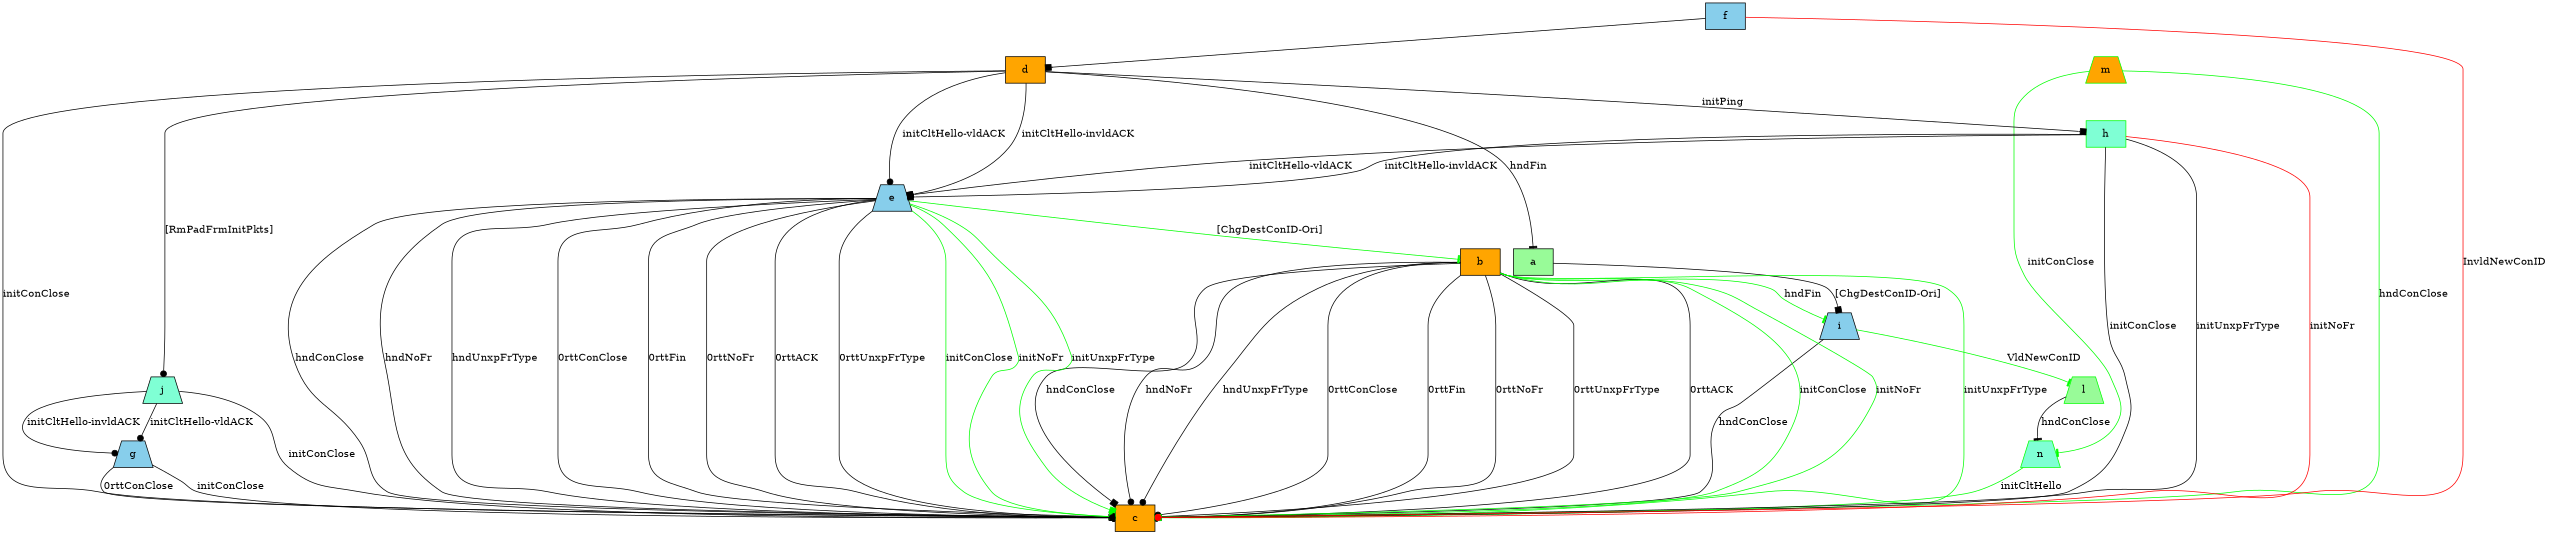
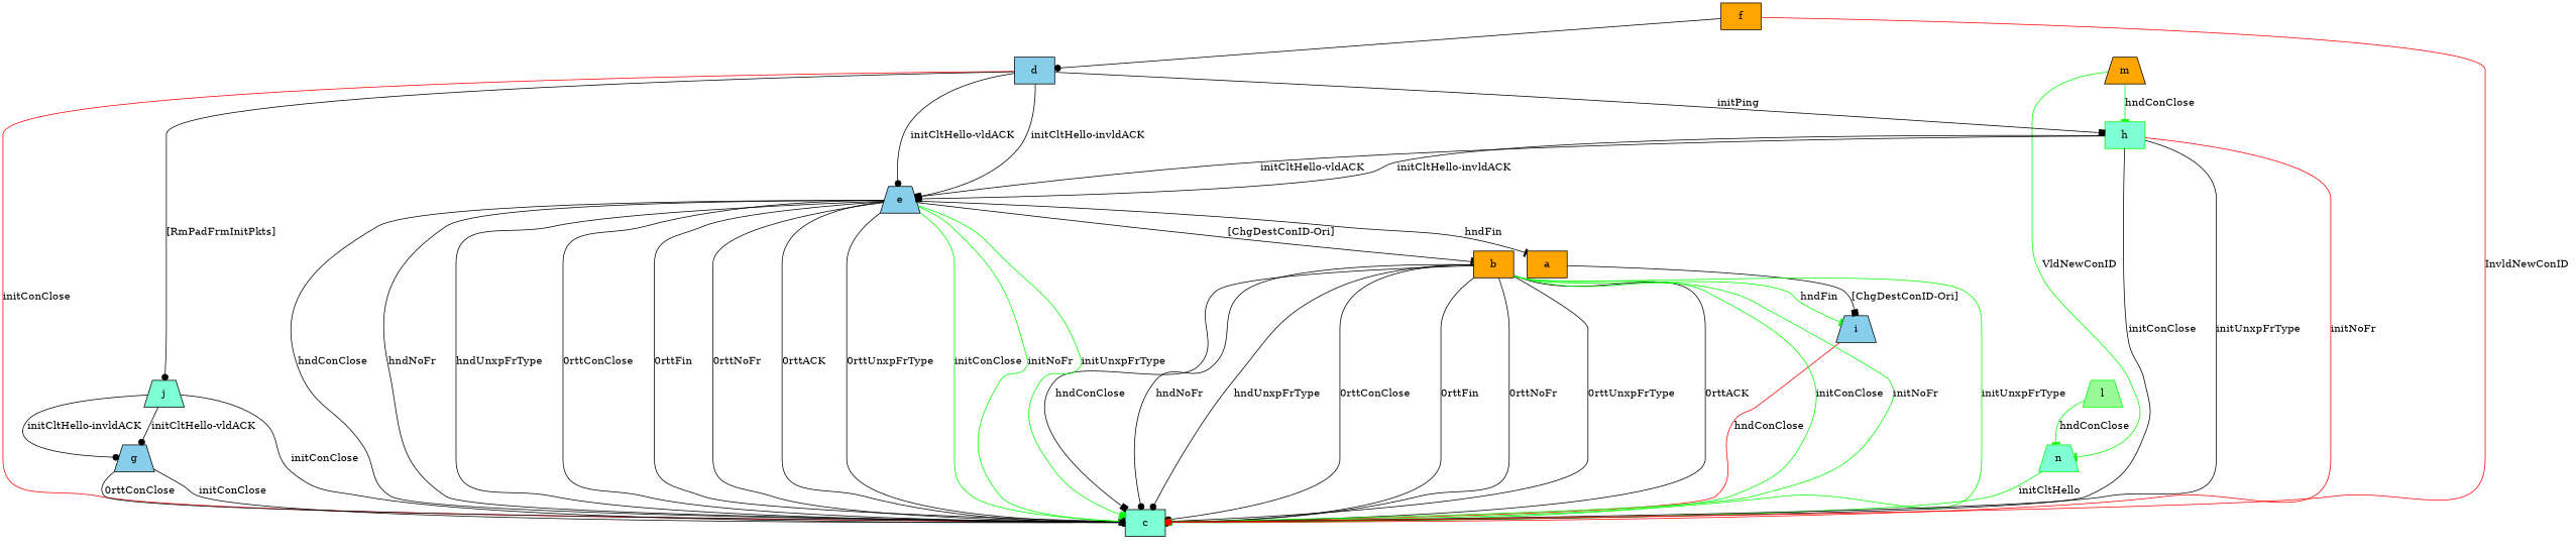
  digraph {
    node [fillcolor=skyblue shape=trapezium style=filled]
    edge [arrowhead=dot]
-   a [fillcolor=palegreen shape=box]
+   a [fillcolor=orange shape=box]
    i
-   c [fillcolor=orange shape=box]
+   c [fillcolor=aquamarine shape=box]
    l [color=green fillcolor=palegreen]
    n [color=green fillcolor=aquamarine]
-   m [color=green fillcolor=orange]
+   m [color=black fillcolor=orange]
    b [fillcolor=orange shape=box]
-   d [fillcolor=orange shape=box]
+   d [shape=box]
    e
    h [color=green fillcolor=aquamarine shape=box]
    j [fillcolor=aquamarine]
    g
-   f [shape=box]
+   f [fillcolor=orange shape=box]
    a -> i [arrowhead=box label="[ChgDestConID-Ori] "]
-   i -> c [arrowhead=box color=black label="hndConClose "]
-   i -> l [arrowhead=tee color=green label="VldNewConID "]
-   l -> n [arrowhead=tee color=black label="hndConClose "]
+   i -> c [arrowhead=box color=red label="hndConClose "]
+   l -> n [arrowhead=tee color=green label="hndConClose "]
    n -> c [color=green label="initCltHello "]
-   m -> c [arrowhead=tee color=green label="hndConClose "]
-   m -> n [arrowhead=tee color=green label="initConClose "]
+   m -> h [arrowhead=tee color=green label="hndConClose "]
+   m -> n [arrowhead=tee color=green label="VldNewConID "]
    b -> i [arrowhead=tee color=green label="hndFin "]
    b -> c [arrowhead=box label="hndConClose "]
    b -> c [label="hndNoFr "]
    b -> c [label="hndUnxpFrType "]
    b -> c [label="0rttConClose "]
    b -> c [arrowhead=tee label="0rttFin "]
    b -> c [arrowhead=box label="0rttNoFr "]
    b -> c [arrowhead=tee label="0rttUnxpFrType "]
    b -> c [arrowhead=box label="0rttACK "]
    b -> c [arrowhead=box color=green label="initConClose "]
    b -> c [color=green label="initNoFr "]
    b -> c [arrowhead=box color=green label="initUnxpFrType "]
-   d -> c [label="initConClose "]
+   d -> c [label="initConClose " color=red]
    d -> e [label="initCltHello-vldACK "]
    d -> e [arrowhead=box label="initCltHello-invldACK "]
    d -> h [arrowhead=box label="initPing "]
    d -> j [label="[RmPadFrmInitPkts] "]
-   d -> a [arrowhead=tee label="hndFin "]
+   e -> a [arrowhead=tee label="hndFin "]
    e -> c [arrowhead=box label="hndConClose "]
    e -> c [arrowhead=box label="hndNoFr "]
    e -> c [label="hndUnxpFrType "]
    e -> c [arrowhead=tee label="0rttConClose "]
    e -> c [arrowhead=box label="0rttFin "]
    e -> c [label="0rttNoFr "]
    e -> c [label="0rttUnxpFrType "]
    e -> c [arrowhead=tee label="0rttACK "]
    e -> c [arrowhead=box color=green label="initConClose "]
    e -> c [color=green label="initNoFr "]
    e -> c [arrowhead=box color=green label="initUnxpFrType "]
-   e -> b [arrowhead=tee label="[ChgDestConID-Ori] " color=green]
+   e -> b [arrowhead=tee label="[ChgDestConID-Ori] "]
    h -> c [arrowhead=tee label="initConClose "]
    h -> c [arrowhead=tee label="initUnxpFrType "]
    h -> c [color=red label="initNoFr "]
    h -> e [arrowhead=box label="initCltHello-vldACK "]
    h -> e [arrowhead=box label="initCltHello-invldACK "]
    j -> c [label="initConClose "]
    j -> g [label="initCltHello-vldACK "]
    j -> g [label="initCltHello-invldACK "]
    g -> c [arrowhead=tee label="initConClose "]
    g -> c [arrowhead=tee label="0rttConClose "]
    f -> c [color=red label="InvldNewConID "]
-   f -> d [arrowhead=box]
+   f -> d
  }
